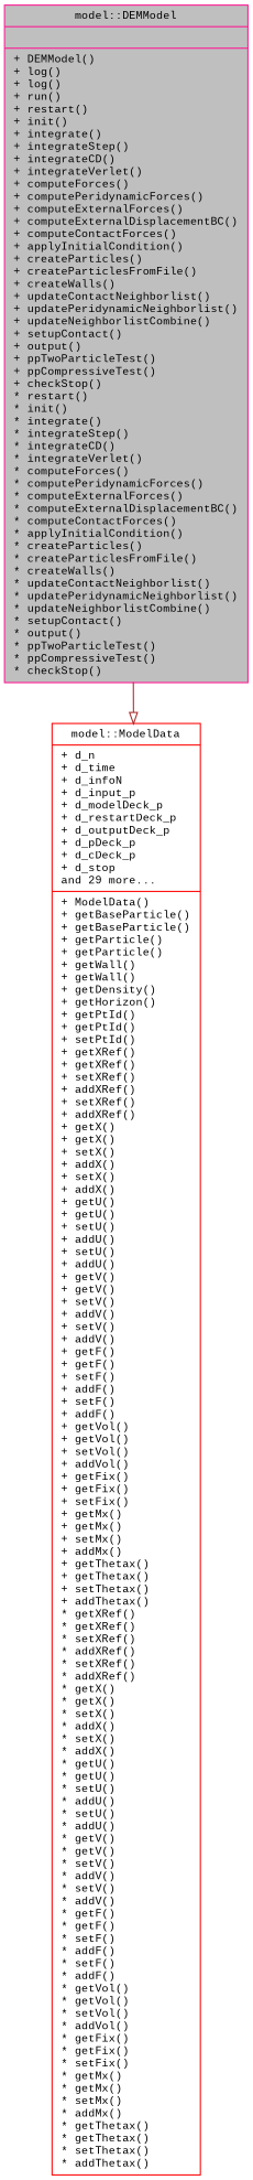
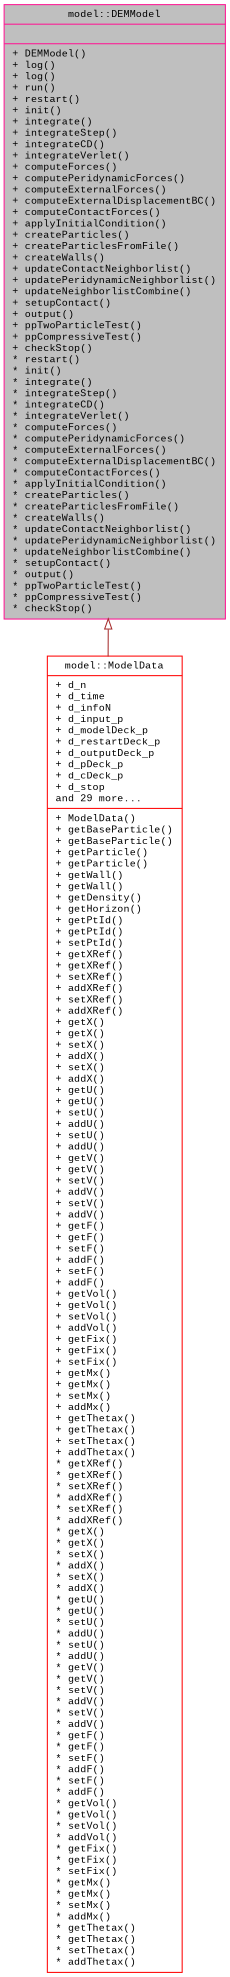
  digraph {
    fontname="Liberation Mono"
    node [fontname="Liberation Mono" fontsize=10 shape=record style=filled]
    n1 [color=deeppink fillcolor=grey75 fontcolor=black height=0.2 label="{model::DEMModel\n||+ DEMModel()\l+ log()\l+ log()\l+ run()\l+ restart()\l+ init()\l+ integrate()\l+ integrateStep()\l+ integrateCD()\l+ integrateVerlet()\l+ computeForces()\l+ computePeridynamicForces()\l+ computeExternalForces()\l+ computeExternalDisplacementBC()\l+ computeContactForces()\l+ applyInitialCondition()\l+ createParticles()\l+ createParticlesFromFile()\l+ createWalls()\l+ updateContactNeighborlist()\l+ updatePeridynamicNeighborlist()\l+ updateNeighborlistCombine()\l+ setupContact()\l+ output()\l+ ppTwoParticleTest()\l+ ppCompressiveTest()\l+ checkStop()\l* restart()\l* init()\l* integrate()\l* integrateStep()\l* integrateCD()\l* integrateVerlet()\l* computeForces()\l* computePeridynamicForces()\l* computeExternalForces()\l* computeExternalDisplacementBC()\l* computeContactForces()\l* applyInitialCondition()\l* createParticles()\l* createParticlesFromFile()\l* createWalls()\l* updateContactNeighborlist()\l* updatePeridynamicNeighborlist()\l* updateNeighborlistCombine()\l* setupContact()\l* output()\l* ppTwoParticleTest()\l* ppCompressiveTest()\l* checkStop()\l}" width=0.4]
    n2 [color=red fillcolor=white height=0.2 label="{model::ModelData\n|+ d_n\l+ d_time\l+ d_infoN\l+ d_input_p\l+ d_modelDeck_p\l+ d_restartDeck_p\l+ d_outputDeck_p\l+ d_pDeck_p\l+ d_cDeck_p\l+ d_stop\land 29 more...\l|+ ModelData()\l+ getBaseParticle()\l+ getBaseParticle()\l+ getParticle()\l+ getParticle()\l+ getWall()\l+ getWall()\l+ getDensity()\l+ getHorizon()\l+ getPtId()\l+ getPtId()\l+ setPtId()\l+ getXRef()\l+ getXRef()\l+ setXRef()\l+ addXRef()\l+ setXRef()\l+ addXRef()\l+ getX()\l+ getX()\l+ setX()\l+ addX()\l+ setX()\l+ addX()\l+ getU()\l+ getU()\l+ setU()\l+ addU()\l+ setU()\l+ addU()\l+ getV()\l+ getV()\l+ setV()\l+ addV()\l+ setV()\l+ addV()\l+ getF()\l+ getF()\l+ setF()\l+ addF()\l+ setF()\l+ addF()\l+ getVol()\l+ getVol()\l+ setVol()\l+ addVol()\l+ getFix()\l+ getFix()\l+ setFix()\l+ getMx()\l+ getMx()\l+ setMx()\l+ addMx()\l+ getThetax()\l+ getThetax()\l+ setThetax()\l+ addThetax()\l* getXRef()\l* getXRef()\l* setXRef()\l* addXRef()\l* setXRef()\l* addXRef()\l* getX()\l* getX()\l* setX()\l* addX()\l* setX()\l* addX()\l* getU()\l* getU()\l* setU()\l* addU()\l* setU()\l* addU()\l* getV()\l* getV()\l* setV()\l* addV()\l* setV()\l* addV()\l* getF()\l* getF()\l* setF()\l* addF()\l* setF()\l* addF()\l* getVol()\l* getVol()\l* setVol()\l* addVol()\l* getFix()\l* getFix()\l* setFix()\l* getMx()\l* getMx()\l* setMx()\l* addMx()\l* getThetax()\l* getThetax()\l* setThetax()\l* addThetax()\l}" width=0.4]
-   n2 -> n1 [arrowtail=onormal color=brown dir=back fontname="Liberation Mono" fontsize=10 labelfontname=Helvetica labelfontsize=10 style=solid]
+   n1 -> n2 [arrowtail=onormal color=brown dir=back fontname="Liberation Mono" fontsize=10 labelfontname=Helvetica labelfontsize=10 style=solid]
  }
